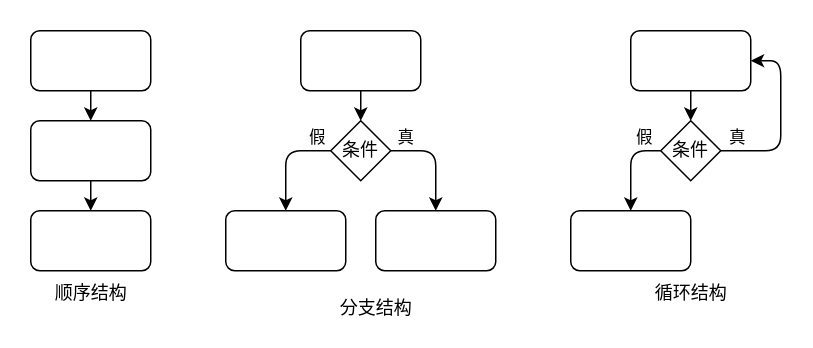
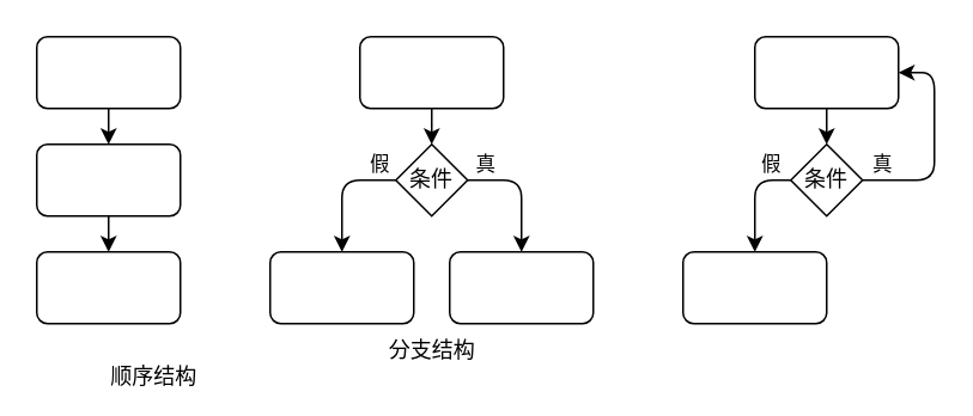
  <mxCell id="0" />
  <mxCell id="1" parent="0" />
  <mxCell id="2" style="edgeStyle=none;html=1;exitX=0.5;exitY=1;exitDx=0;exitDy=0;entryX=0.5;entryY=0;entryDx=0;entryDy=0;" parent="1" source="3" target="5" edge="1"><mxGeometry relative="1" as="geometry" /></mxCell>
  <mxCell id="3" value="" style="rounded=1;whiteSpace=wrap;html=1;" parent="1" vertex="1"><mxGeometry x="20" y="20" width="80" height="40" as="geometry" /></mxCell>
  <mxCell id="4" style="edgeStyle=none;html=1;exitX=0.5;exitY=1;exitDx=0;exitDy=0;entryX=0.5;entryY=0;entryDx=0;entryDy=0;" parent="1" source="5" target="6" edge="1"><mxGeometry relative="1" as="geometry" /></mxCell>
  <mxCell id="5" value="" style="rounded=1;whiteSpace=wrap;html=1;" parent="1" vertex="1"><mxGeometry x="20" y="80" width="80" height="40" as="geometry" /></mxCell>
  <mxCell id="6" value="" style="rounded=1;whiteSpace=wrap;html=1;" parent="1" vertex="1"><mxGeometry x="20" y="140" width="80" height="40" as="geometry" /></mxCell>
  <mxCell id="7" style="edgeStyle=none;html=1;exitX=0.5;exitY=1;exitDx=0;exitDy=0;entryX=0.5;entryY=0;entryDx=0;entryDy=0;endArrow=classic;endFill=1;" parent="1" source="8" target="14" edge="1"><mxGeometry relative="1" as="geometry" /></mxCell>
  <mxCell id="8" value="" style="rounded=1;whiteSpace=wrap;html=1;" parent="1" vertex="1"><mxGeometry x="200" y="20" width="80" height="40" as="geometry" /></mxCell>
  <mxCell id="9" value="" style="rounded=1;whiteSpace=wrap;html=1;" parent="1" vertex="1"><mxGeometry x="150" y="140" width="80" height="40" as="geometry" /></mxCell>
  <mxCell id="10" style="edgeStyle=none;html=1;exitX=0;exitY=0.5;exitDx=0;exitDy=0;entryX=0.5;entryY=0;entryDx=0;entryDy=0;" parent="1" source="14" target="9" edge="1"><mxGeometry relative="1" as="geometry"><Array as="points"><mxPoint x="190" y="100" /></Array></mxGeometry></mxCell>
  <mxCell id="11" value="假" style="edgeLabel;html=1;align=center;verticalAlign=middle;resizable=0;points=[];" parent="10" vertex="1" connectable="0"><mxGeometry x="-0.429" relative="1" as="geometry"><mxPoint x="10" y="-10" as="offset" /></mxGeometry></mxCell>
  <mxCell id="12" style="edgeStyle=none;html=1;exitX=1;exitY=0.5;exitDx=0;exitDy=0;entryX=0.5;entryY=0;entryDx=0;entryDy=0;" parent="1" source="14" target="15" edge="1"><mxGeometry relative="1" as="geometry"><Array as="points"><mxPoint x="290" y="100" /></Array></mxGeometry></mxCell>
  <mxCell id="13" value="真" style="edgeLabel;html=1;align=center;verticalAlign=middle;resizable=0;points=[];" parent="12" vertex="1" connectable="0"><mxGeometry x="-0.6" relative="1" as="geometry"><mxPoint x="-5" y="-10" as="offset" /></mxGeometry></mxCell>
  <mxCell id="14" value="条件" style="rhombus;whiteSpace=wrap;html=1;" parent="1" vertex="1"><mxGeometry x="220" y="80" width="40" height="40" as="geometry" /></mxCell>
  <mxCell id="15" value="" style="rounded=1;whiteSpace=wrap;html=1;" parent="1" vertex="1"><mxGeometry x="250" y="140" width="80" height="40" as="geometry" /></mxCell>
  <mxCell id="16" style="edgeStyle=none;html=1;exitX=0.5;exitY=1;exitDx=0;exitDy=0;entryX=0.5;entryY=0;entryDx=0;entryDy=0;endArrow=classic;endFill=1;" parent="1" source="17" target="22" edge="1"><mxGeometry relative="1" as="geometry" /></mxCell>
  <mxCell id="17" value="" style="rounded=1;whiteSpace=wrap;html=1;" parent="1" vertex="1"><mxGeometry x="420" y="20" width="80" height="40" as="geometry" /></mxCell>
  <mxCell id="18" style="edgeStyle=none;html=1;exitX=0;exitY=0.5;exitDx=0;exitDy=0;entryX=0.5;entryY=0;entryDx=0;entryDy=0;" parent="1" source="22" target="23" edge="1"><mxGeometry relative="1" as="geometry"><Array as="points"><mxPoint x="420" y="100" /></Array></mxGeometry></mxCell>
  <mxCell id="19" value="假" style="edgeLabel;html=1;align=center;verticalAlign=middle;resizable=0;points=[];" parent="18" vertex="1" connectable="0"><mxGeometry x="-0.6" y="-2" relative="1" as="geometry"><mxPoint y="-8" as="offset" /></mxGeometry></mxCell>
  <mxCell id="20" style="edgeStyle=none;html=1;exitX=1;exitY=0.5;exitDx=0;exitDy=0;entryX=1;entryY=0.5;entryDx=0;entryDy=0;" parent="1" source="22" target="17" edge="1"><mxGeometry relative="1" as="geometry"><Array as="points"><mxPoint x="520" y="100" /><mxPoint x="520" y="40" /></Array></mxGeometry></mxCell>
  <mxCell id="21" value="真" style="edgeLabel;html=1;align=center;verticalAlign=middle;resizable=0;points=[];" parent="20" vertex="1" connectable="0"><mxGeometry x="-0.683" relative="1" as="geometry"><mxPoint x="-9" y="-10" as="offset" /></mxGeometry></mxCell>
  <mxCell id="22" value="条件" style="rhombus;whiteSpace=wrap;html=1;" parent="1" vertex="1"><mxGeometry x="440" y="80" width="40" height="40" as="geometry" /></mxCell>
  <mxCell id="23" value="" style="rounded=1;whiteSpace=wrap;html=1;" parent="1" vertex="1"><mxGeometry x="380" y="140" width="80" height="40" as="geometry" /></mxCell>
- <mxCell id="24" value="顺序结构" style="text;html=1;align=center;verticalAlign=middle;resizable=0;points=[];autosize=1;strokeColor=none;fillColor=none;" parent="1" vertex="1"><mxGeometry x="25" y="180" width="70" height="30" as="geometry" /></mxCell>
- <mxCell id="25" value="分支结构" style="text;html=1;align=center;verticalAlign=middle;resizable=0;points=[];autosize=1;strokeColor=none;fillColor=none;" parent="1" vertex="1"><mxGeometry x="215" y="190" width="70" height="30" as="geometry" /></mxCell>
- <mxCell id="26" value="循环结构" style="text;html=1;align=center;verticalAlign=middle;resizable=0;points=[];autosize=1;strokeColor=none;fillColor=none;" parent="1" vertex="1"><mxGeometry x="425" y="180" width="70" height="30" as="geometry" /></mxCell>
+ <mxCell id="24" value="顺序结构" style="text;html=1;align=center;verticalAlign=middle;resizable=0;points=[];autosize=1;strokeColor=none;fillColor=none;" parent="1" vertex="1"><mxGeometry x="50" y="195" width="70" height="30" as="geometry" /></mxCell>
+ <mxCell id="25" value="分支结构" style="text;html=1;align=center;verticalAlign=middle;resizable=0;points=[];autosize=1;strokeColor=none;fillColor=none;" parent="1" vertex="1"><mxGeometry x="205" y="180" width="70" height="30" as="geometry" /></mxCell>
